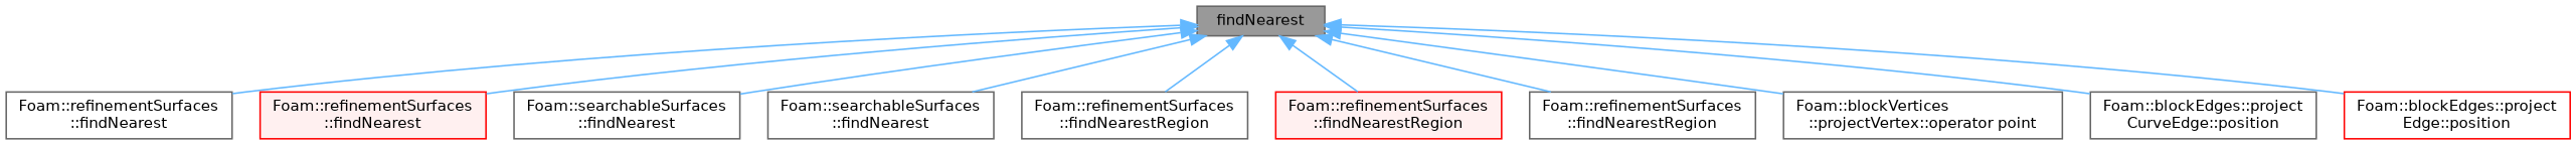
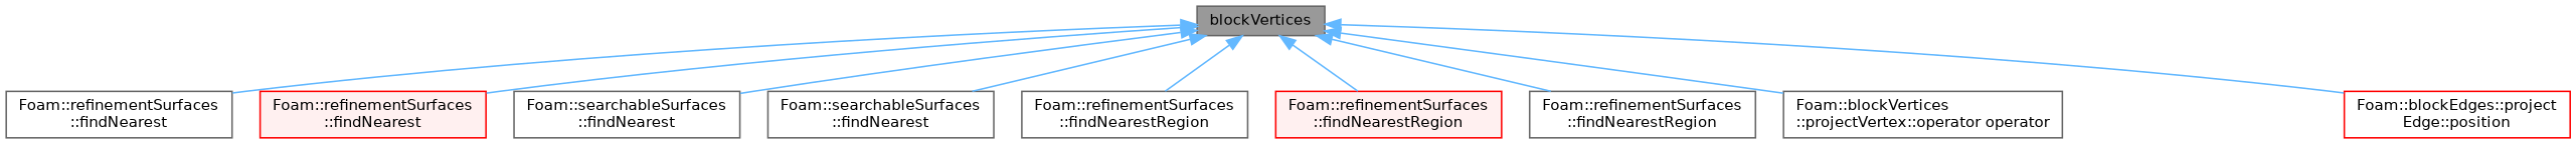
  digraph {
    rankdir=TB
    node [color=grey40 fillcolor=white fontname=Helvetica fontsize=10 shape=box style=filled]
    edge [color=steelblue1 dir=back fontname=Helvetica fontsize=10 labelfontname=Helvetica labelfontsize=10 style=solid]
-   n1 [color=gray40 fillcolor=grey60 fontcolor=black height=0.2 label=findNearest width=0.4]
+   n1 [color=gray40 fillcolor=grey60 fontcolor=black height=0.2 label=blockVertices width=0.4]
    n2 [height=0.2 label="Foam::refinementSurfaces\l::findNearest" width=0.4]
    n3 [color=red fillcolor="#FFF0F0" height=0.2 label="Foam::refinementSurfaces\l::findNearest" width=0.4]
    n4 [height=0.2 label="Foam::searchableSurfaces\l::findNearest" width=0.4]
    n5 [height=0.2 label="Foam::searchableSurfaces\l::findNearest" width=0.4]
    n6 [height=0.2 label="Foam::refinementSurfaces\l::findNearestRegion" width=0.4]
    n7 [color=red fillcolor="#FFF0F0" height=0.2 label="Foam::refinementSurfaces\l::findNearestRegion" width=0.4]
    n8 [height=0.2 label="Foam::refinementSurfaces\l::findNearestRegion" width=0.4]
-   n9 [height=0.2 label="Foam::blockVertices\l::projectVertex::operator point" width=0.4]
-   n10 [height=0.2 label="Foam::blockEdges::project\lCurveEdge::position" width=0.4]
+   n9 [height=0.2 label="Foam::blockVertices\l::projectVertex::operator operator" width=0.4]
    n11 [color=red height=0.2 label="Foam::blockEdges::project\lEdge::position" width=0.4]
    n1 -> n2
    n1 -> n3
    n1 -> n4
    n1 -> n5
    n1 -> n6
    n1 -> n7
    n1 -> n8
    n1 -> n9
-   n1 -> n10
    n1 -> n11
  }
